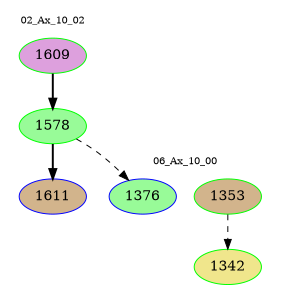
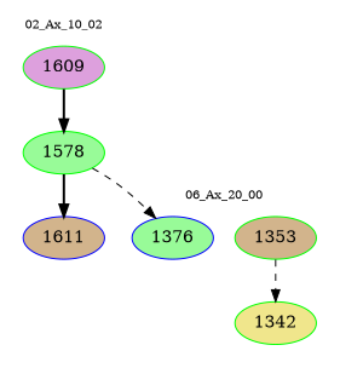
  digraph {
    node [color=green fillcolor=palegreen style=filled]
    edge [color=black style=bold]
    n1 [fillcolor=plum label=1609]
    n2 [label=1578]
    n3 [color=blue fillcolor=tan label=1611]
    n4 [fillcolor=tan label=1353]
    n5 [fillcolor=khaki label=1342]
    n6 [color=blue label=1376]
    subgraph cluster_1 {
      color=white
      fontsize=10
      label="02_Ax_10_02"
      n1
      n2
      n3
    }
    subgraph cluster_2 {
      color=white
      fontsize=10
-     label="06_Ax_10_00"
+     label="06_Ax_20_00"
      n4
      n5
      n6
    }
    n1 -> n2
    n2 -> n3
    n2 -> n6 [style=dashed]
    n4 -> n5 [style=dashed]
  }
